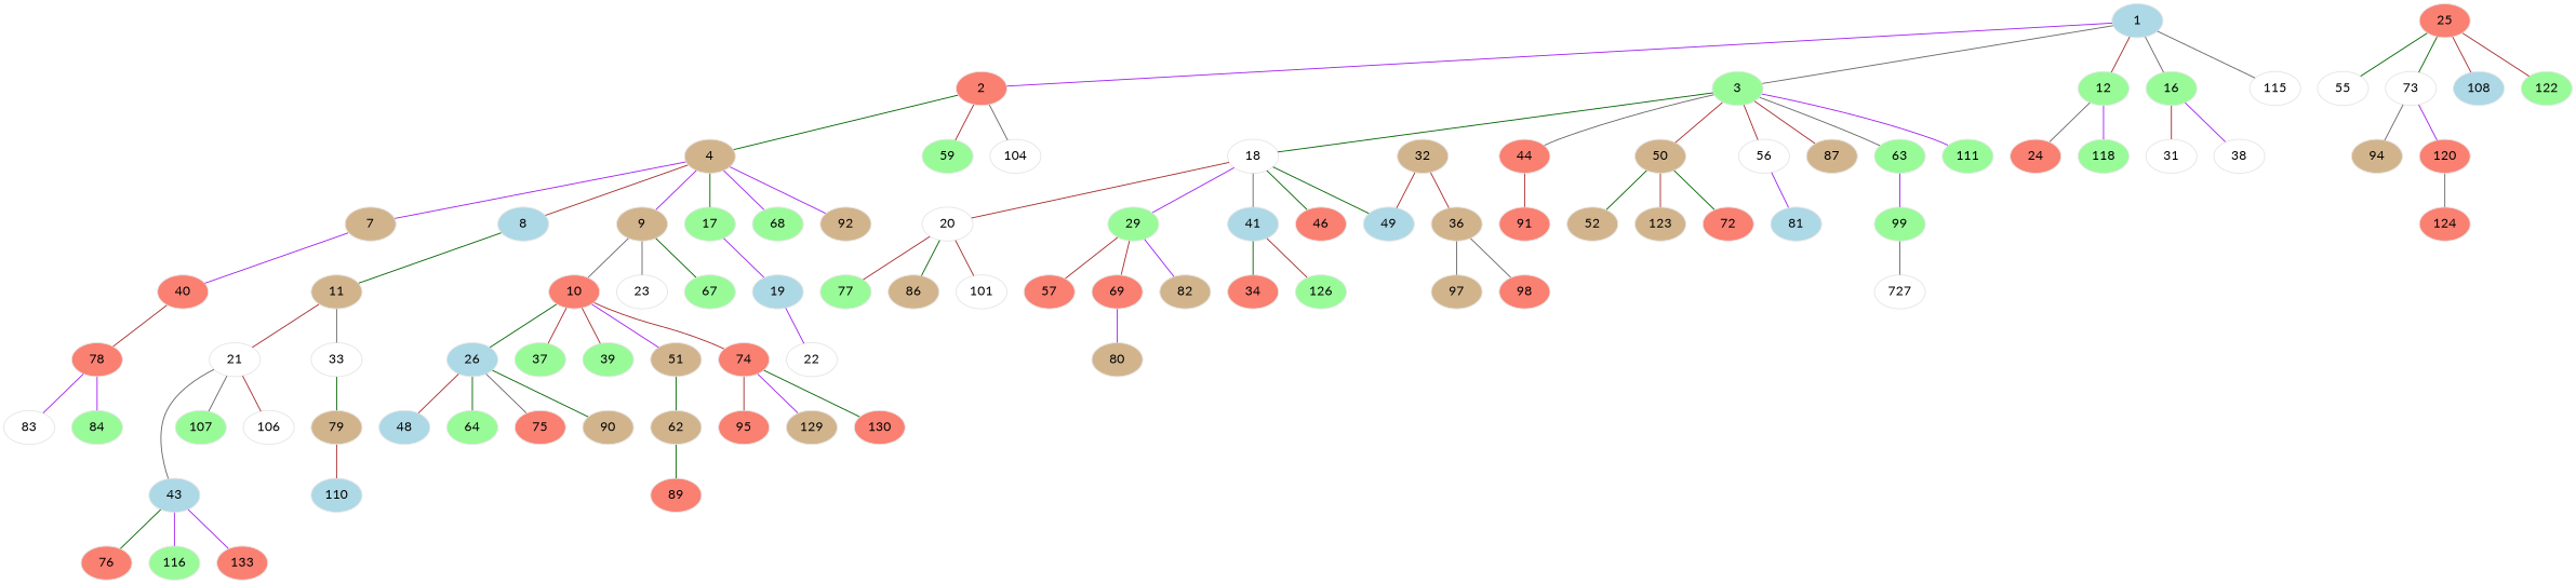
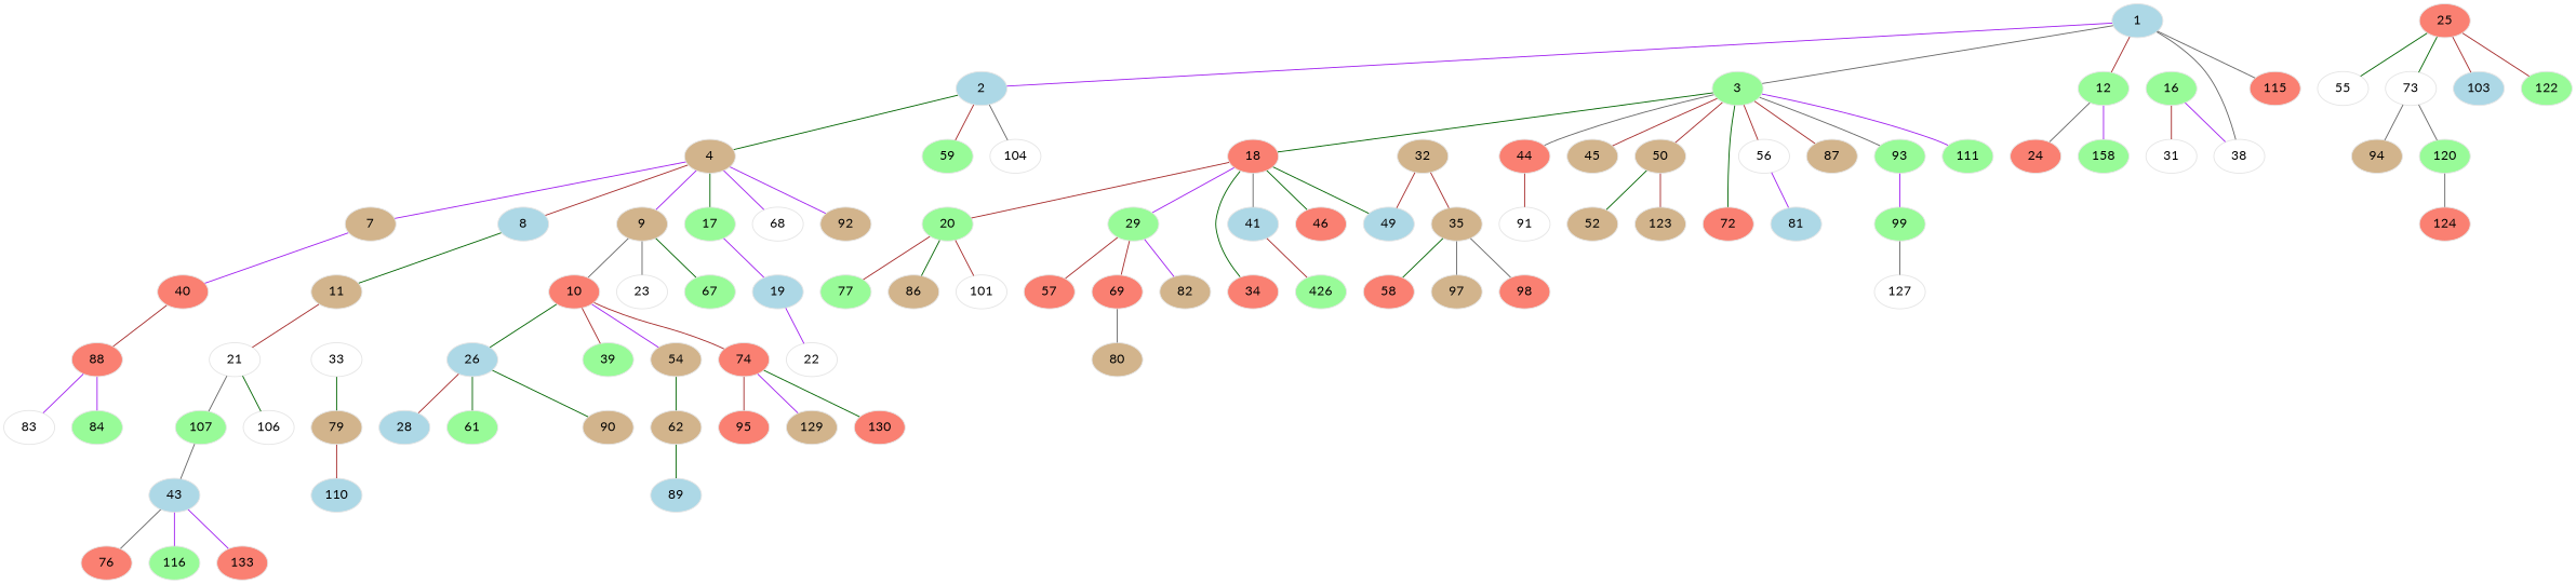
  graph {
    fontname=Lato
    node [color=gray90 fillcolor=palegreen fontname=Lato style=filled]
    edge [color=brown fontname=Lato]
    1 [fillcolor=lightblue super="+30"]
-   2 [fillcolor=salmon super="+131"]
+   2 [fillcolor=lightblue super="+131"]
    3 [super="+5"]
    12 [super="+15"]
    16 [super="+63"]
-   115 [fillcolor=white]
+   115 [fillcolor=salmon]
    4 [fillcolor=tan super="+6"]
    59
    104 [fillcolor=white]
-   18 [fillcolor=white super="+27"]
+   18 [fillcolor=salmon super="+27"]
    44 [fillcolor=salmon super="+96"]
+   45 [fillcolor=tan]
    50 [fillcolor=tan super="+71"]
    56 [fillcolor=white]
    87 [fillcolor=tan]
-   93 [label=63]
+   93
    111
    24 [fillcolor=salmon]
-   118
+   118 [label=158]
    31 [fillcolor=white super="+70"]
    38 [fillcolor=white]
    7 [fillcolor=tan super="+14"]
    8 [fillcolor=lightblue]
    9 [fillcolor=tan super="+13"]
    17
-   68
+   68 [fillcolor=white]
    92 [fillcolor=tan super="+132"]
-   20 [fillcolor=white super="+60"]
+   20 [super="+60"]
    29 [super="+114"]
    34 [fillcolor=salmon]
    41 [fillcolor=lightblue]
    46 [fillcolor=salmon]
    49 [fillcolor=lightblue]
-   91 [fillcolor=salmon super="+128"]
+   91 [fillcolor=white super="+128"]
    52 [fillcolor=tan super="+85"]
    72 [fillcolor=salmon]
    123 [fillcolor=tan]
    81 [fillcolor=lightblue]
    99 [super="+112"]
    40 [fillcolor=salmon super="+51"]
    11 [fillcolor=tan super="+66"]
    10 [fillcolor=salmon super="+36"]
    23 [fillcolor=white]
    67
    19 [fillcolor=lightblue]
-   78 [fillcolor=salmon super="+117"]
+   78 [fillcolor=salmon super="+117" label=88]
    21 [fillcolor=white super="+42"]
    33 [fillcolor=white super="+65"]
    26 [fillcolor=lightblue super="+64"]
-   37
    39
-   54 [fillcolor=tan label=51]
+   54 [fillcolor=tan]
    74 [fillcolor=salmon super="+103"]
    25 [fillcolor=salmon super="+48"]
    55 [fillcolor=white]
    73 [fillcolor=white super="+134"]
-   108 [fillcolor=lightblue]
+   108 [fillcolor=lightblue label=103]
    122
-   28 [fillcolor=lightblue label=48]
-   61 [super="+121" label=64]
-   75 [fillcolor=salmon super="+109"]
+   28 [fillcolor=lightblue]
+   61 [super="+121"]
    90 [fillcolor=tan]
    62 [fillcolor=tan]
    95 [fillcolor=salmon]
    129 [fillcolor=tan]
    130 [fillcolor=salmon]
    43 [fillcolor=lightblue super="+47"]
    106 [fillcolor=white]
    107
    79 [fillcolor=tan]
    22 [fillcolor=white]
    77 [super="+88"]
    86 [fillcolor=tan]
    101 [fillcolor=white]
    57 [fillcolor=salmon]
    69 [fillcolor=salmon]
    82 [fillcolor=tan]
    32 [fillcolor=tan super="+113"]
-   35 [fillcolor=tan super="+53" label=36]
-   126
+   35 [fillcolor=tan super="+53"]
+   126 [label=426]
    76 [fillcolor=salmon]
    116
    133 [fillcolor=salmon]
    94 [fillcolor=tan]
-   120 [fillcolor=salmon super="+125"]
+   120 [super="+125"]
    80 [fillcolor=tan super="+119"]
+   58 [fillcolor=salmon super="+102"]
    97 [fillcolor=tan super="+100"]
    98 [fillcolor=salmon]
    110 [fillcolor=lightblue]
    83 [fillcolor=white super="+105"]
    84
-   89 [fillcolor=salmon]
+   89 [fillcolor=lightblue]
    124 [fillcolor=salmon]
-   127 [fillcolor=white label=727]
+   127 [fillcolor=white]
    1 -- 2 [color=purple]
    1 -- 3 [color=gray40]
    1 -- 12
-   1 -- 16 [color=gray40]
+   1 -- 38 [color=gray40]
    1 -- 115 [color=gray40]
    2 -- 4 [color=darkgreen]
    2 -- 59
    2 -- 104 [color=gray40]
    3 -- 18 [color=darkgreen]
    3 -- 44 [color=gray40]
+   3 -- 45
    3 -- 50
    3 -- 56
    3 -- 87
    3 -- 93 [color=gray40]
    3 -- 111 [color=purple]
    12 -- 24 [color=gray40]
    12 -- 118 [color=purple]
    16 -- 31
    16 -- 38 [color=purple]
    4 -- 7 [color=purple]
    4 -- 8
    4 -- 9 [color=purple]
    4 -- 17 [color=darkgreen]
    4 -- 68 [color=purple]
    4 -- 92 [color=purple]
    18 -- 20
    18 -- 29 [color=purple]
-   41 -- 34 [color=darkgreen]
+   18 -- 34 [color=darkgreen]
    18 -- 41 [color=gray40]
    18 -- 46 [color=darkgreen]
    18 -- 49 [color=darkgreen]
    44 -- 91
    50 -- 52 [color=darkgreen]
-   50 -- 72 [color=darkgreen]
+   3 -- 72 [color=darkgreen]
    50 -- 123
    56 -- 81 [color=purple]
    93 -- 99 [color=purple]
    7 -- 40 [color=purple]
    8 -- 11 [color=darkgreen]
    9 -- 10 [color=gray40]
    9 -- 23 [color=gray40]
    9 -- 67 [color=darkgreen]
    17 -- 19 [color=purple]
    20 -- 77
    20 -- 86 [color=darkgreen]
    20 -- 101
    29 -- 57
    29 -- 69
    29 -- 82 [color=purple]
    41 -- 126
    99 -- 127 [color=gray40]
    40 -- 78
    11 -- 21
-   11 -- 33 [color=gray40]
    10 -- 26 [color=darkgreen]
-   10 -- 37
    10 -- 39
    10 -- 54 [color=purple]
    10 -- 74
    19 -- 22 [color=purple]
    78 -- 83 [color=purple]
    78 -- 84 [color=purple]
-   21 -- 43 [color=gray40]
-   21 -- 106
+   107 -- 43 [color=gray40]
+   21 -- 106 [color=darkgreen]
    21 -- 107 [color=gray40]
    33 -- 79 [color=darkgreen]
    26 -- 28
    26 -- 61 [color=darkgreen]
-   26 -- 75 [color=gray40]
    26 -- 90 [color=darkgreen]
    54 -- 62 [color=darkgreen]
    74 -- 95
    74 -- 129 [color=purple]
    74 -- 130 [color=darkgreen]
    25 -- 55 [color=darkgreen]
    25 -- 73 [color=darkgreen]
    25 -- 108
    25 -- 122
    73 -- 94 [color=gray40]
-   73 -- 120 [color=purple]
+   73 -- 120 [color=gray40]
    62 -- 89 [color=darkgreen]
-   43 -- 76 [color=darkgreen]
+   43 -- 76 [color=gray40]
    43 -- 116 [color=purple]
    43 -- 133 [color=purple]
    79 -- 110
-   69 -- 80 [color=purple]
+   69 -- 80 [color=gray40]
    32 -- 49
    32 -- 35
+   35 -- 58 [color=darkgreen]
    35 -- 97 [color=gray40]
    35 -- 98 [color=gray40]
    120 -- 124 [color=gray40]
  }
